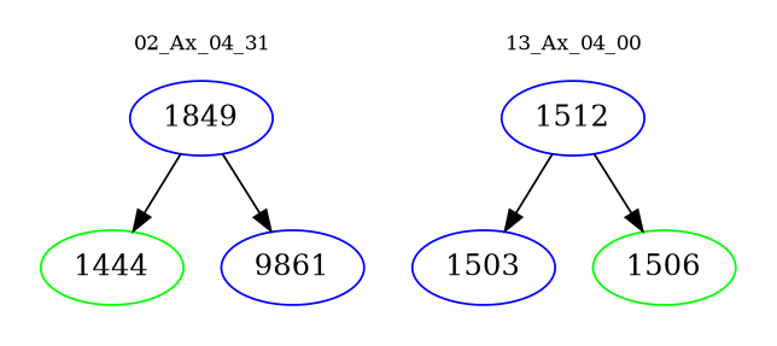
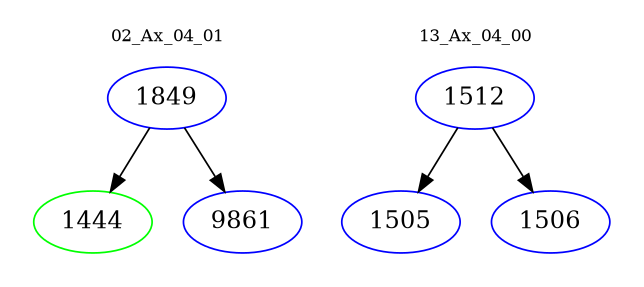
  digraph {
    node [color=blue]
    edge [color=black]
    n1 [label=1849]
    n2 [color=green label=1444]
    n3 [label=9861]
    n4 [label=1512]
-   n5 [label=1503]
-   n6 [color=green label=1506]
+   n5 [label=1505]
+   n6 [label=1506]
    subgraph cluster_1 {
      color=white
      fontsize=10
-     label="02_Ax_04_31"
+     label="02_Ax_04_01"
      n1
      n2
      n3
    }
    subgraph cluster_2 {
      color=white
      fontsize=10
      label="13_Ax_04_00"
      n4
      n5
      n6
    }
    n1 -> n2
    n1 -> n3
    n4 -> n5
    n4 -> n6
  }
